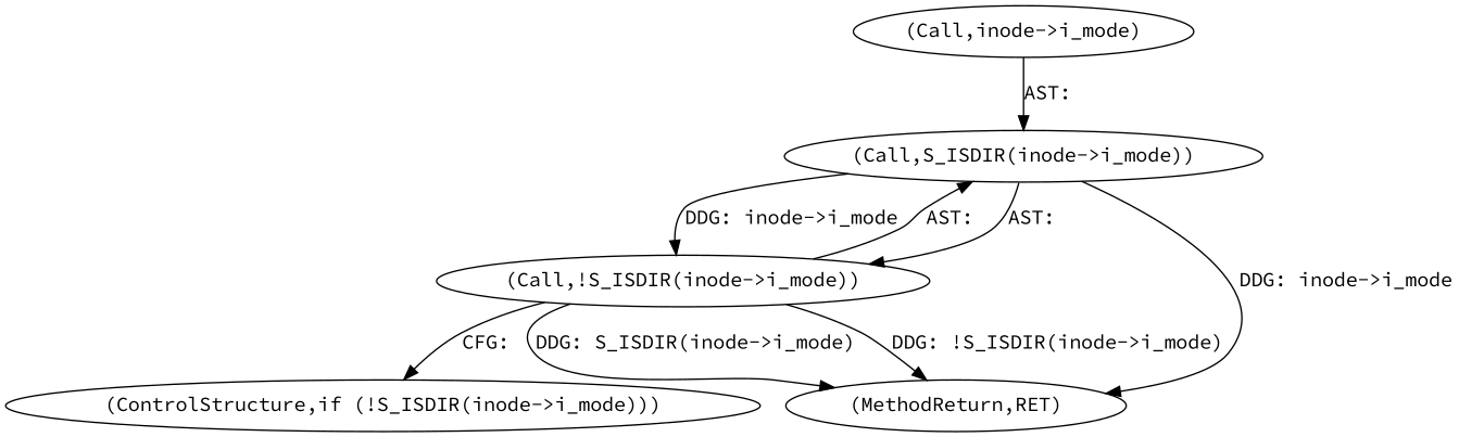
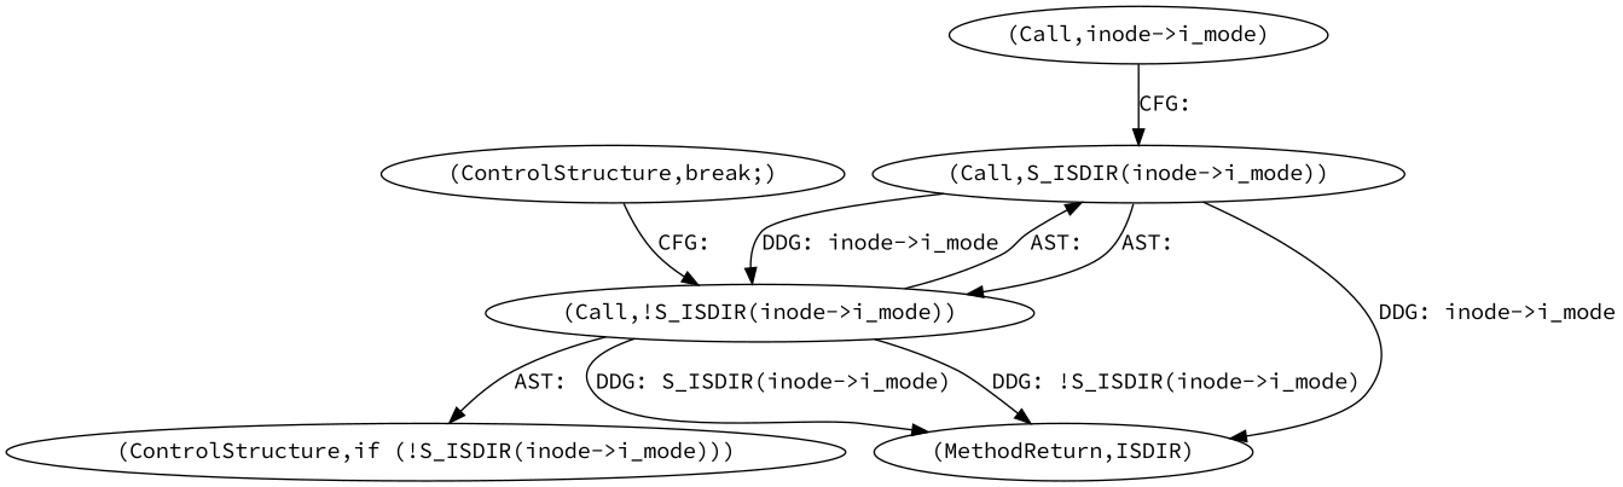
  digraph {
    fontname="Source Code Pro"
    node [fontname="Source Code Pro"]
    edge [fontname="Source Code Pro"]
    n1 [label="(Call,S_ISDIR(inode->i_mode))"]
    n2 [label="(Call,!S_ISDIR(inode->i_mode))"]
-   n3 [label="(MethodReturn,RET)"]
+   n3 [label="(MethodReturn,ISDIR)"]
    n4 [label="(ControlStructure,if (!S_ISDIR(inode->i_mode)))"]
    n5 [label="(Call,inode->i_mode)"]
+   n6 [label="(ControlStructure,break;)"]
    n1 -> n2 [label="AST: "]
    n1 -> n2 [label="DDG: inode->i_mode"]
    n1 -> n3 [label="DDG: inode->i_mode"]
    n2 -> n1 [label="AST: "]
    n2 -> n3 [label="DDG: !S_ISDIR(inode->i_mode)"]
    n2 -> n3 [label="DDG: S_ISDIR(inode->i_mode)"]
-   n2 -> n4 [label="CFG: "]
-   n5 -> n1 [label="AST: "]
+   n2 -> n4 [label="AST: "]
+   n5 -> n1 [label="CFG: "]
+   n6 -> n2 [label="CFG: "]
  }
